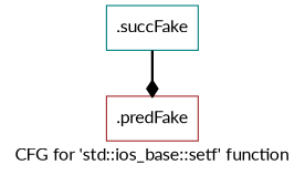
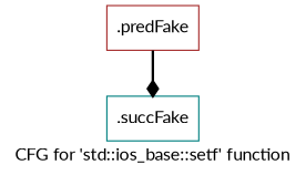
  digraph {
    label="CFG for 'std::ios_base::setf' function"
    fontname=Lato
    node [shape=record fontname=Lato]
    n1 [label="{.predFake}" color=brown]
    n2 [filename="/home/lorenzo/Programs/Vitis_HLS/2021.2/tps/lnx64/gcc-6.2.0/lib/gcc/x86_64-pc-linux-gnu/6.2.0/../../../../include/c++/6.2.0/bits/ios_base.h" label="{.succFake}" linenumber=668 color=teal]
-   n2 -> n1 [execusionnum=0 filename="/home/lorenzo/Programs/Vitis_HLS/2021.2/tps/lnx64/gcc-6.2.0/lib/gcc/x86_64-pc-linux-gnu/6.2.0/../../../../include/c++/6.2.0/bits/ios_base.h" style=bold arrowhead=diamond fontname=Lato]
+   n1 -> n2 [execusionnum=0 filename="/home/lorenzo/Programs/Vitis_HLS/2021.2/tps/lnx64/gcc-6.2.0/lib/gcc/x86_64-pc-linux-gnu/6.2.0/../../../../include/c++/6.2.0/bits/ios_base.h" style=bold arrowhead=diamond fontname=Lato]
  }
